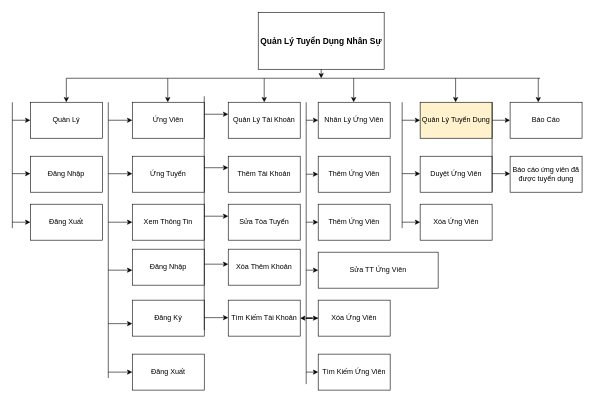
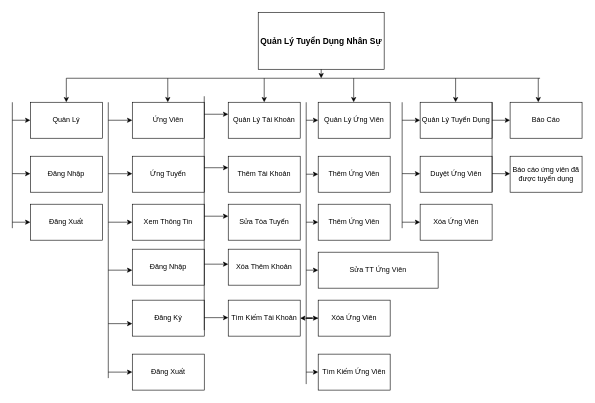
  <mxCell id="0" />
  <mxCell id="1" parent="0" />
  <mxCell id="2" value="&lt;b&gt;&lt;font style=&quot;font-size: 14px;&quot;&gt;Quản Lý Tuyển Dụng Nhân Sự&lt;/font&gt;&lt;/b&gt;" style="rounded=0;whiteSpace=wrap;html=1;" parent="1" vertex="1"><mxGeometry x="430" y="20" width="210" height="95" as="geometry" /></mxCell>
  <mxCell id="3" value="Quản Lý" style="rounded=0;whiteSpace=wrap;html=1;" parent="1" vertex="1"><mxGeometry x="50" y="170" width="120" height="60" as="geometry" /></mxCell>
  <mxCell id="4" value="Ứng Viên" style="rounded=0;whiteSpace=wrap;html=1;" parent="1" vertex="1"><mxGeometry x="220" y="170" width="120" height="60" as="geometry" /></mxCell>
  <mxCell id="5" value="Quản Lý Tài Khoản" style="rounded=0;whiteSpace=wrap;html=1;" parent="1" vertex="1"><mxGeometry x="380" y="170" width="120" height="60" as="geometry" /></mxCell>
- <mxCell id="6" value="Nhân Lý Ứng Viên" style="rounded=0;whiteSpace=wrap;html=1;" parent="1" vertex="1"><mxGeometry x="530" y="170" width="120" height="60" as="geometry" /></mxCell>
- <mxCell id="7" value="Quản Lý Tuyển Dụng" style="rounded=0;whiteSpace=wrap;html=1;fillColor=#fff2cc;" parent="1" vertex="1"><mxGeometry x="700" y="170" width="120" height="60" as="geometry" /></mxCell>
+ <mxCell id="6" value="Quản Lý Ứng Viên" style="rounded=0;whiteSpace=wrap;html=1;" parent="1" vertex="1"><mxGeometry x="530" y="170" width="120" height="60" as="geometry" /></mxCell>
+ <mxCell id="7" value="Quản Lý Tuyển Dụng" style="rounded=0;whiteSpace=wrap;html=1;" parent="1" vertex="1"><mxGeometry x="700" y="170" width="120" height="60" as="geometry" /></mxCell>
  <mxCell id="8" value="Báo Cáo" style="rounded=0;whiteSpace=wrap;html=1;" parent="1" vertex="1"><mxGeometry x="850" y="170" width="120" height="60" as="geometry" /></mxCell>
  <mxCell id="9" value="" style="endArrow=none;html=1;rounded=0;" parent="1" edge="1"><mxGeometry width="50" height="50" relative="1" as="geometry"><mxPoint x="110" y="130" as="sourcePoint" /><mxPoint x="900" y="130" as="targetPoint" /></mxGeometry></mxCell>
  <mxCell id="10" value="" style="endArrow=classic;html=1;rounded=0;entryX=0.5;entryY=0;entryDx=0;entryDy=0;" parent="1" target="3" edge="1"><mxGeometry width="50" height="50" relative="1" as="geometry"><mxPoint x="110" y="130" as="sourcePoint" /><mxPoint x="110" y="40" as="targetPoint" /></mxGeometry></mxCell>
  <mxCell id="11" value="" style="endArrow=classic;html=1;rounded=0;entryX=0.5;entryY=0;entryDx=0;entryDy=0;" parent="1" edge="1"><mxGeometry width="50" height="50" relative="1" as="geometry"><mxPoint x="279.17" y="130" as="sourcePoint" /><mxPoint x="279.17" y="170" as="targetPoint" /></mxGeometry></mxCell>
  <mxCell id="12" value="" style="endArrow=classic;html=1;rounded=0;entryX=0.5;entryY=0;entryDx=0;entryDy=0;" parent="1" edge="1"><mxGeometry width="50" height="50" relative="1" as="geometry"><mxPoint x="440" y="130" as="sourcePoint" /><mxPoint x="440" y="170" as="targetPoint" /></mxGeometry></mxCell>
  <mxCell id="13" value="" style="endArrow=classic;html=1;rounded=0;entryX=0.5;entryY=0;entryDx=0;entryDy=0;" parent="1" edge="1"><mxGeometry width="50" height="50" relative="1" as="geometry"><mxPoint x="589.17" y="130" as="sourcePoint" /><mxPoint x="589.17" y="170" as="targetPoint" /></mxGeometry></mxCell>
  <mxCell id="14" value="" style="endArrow=classic;html=1;rounded=0;entryX=0.5;entryY=0;entryDx=0;entryDy=0;" parent="1" edge="1"><mxGeometry width="50" height="50" relative="1" as="geometry"><mxPoint x="759.17" y="130" as="sourcePoint" /><mxPoint x="759.17" y="170" as="targetPoint" /></mxGeometry></mxCell>
  <mxCell id="15" value="" style="endArrow=classic;html=1;rounded=0;entryX=0.5;entryY=0;entryDx=0;entryDy=0;" parent="1" edge="1"><mxGeometry width="50" height="50" relative="1" as="geometry"><mxPoint x="897" y="130" as="sourcePoint" /><mxPoint x="897" y="170" as="targetPoint" /></mxGeometry></mxCell>
  <mxCell id="16" value="" style="endArrow=classic;html=1;rounded=0;exitX=0.5;exitY=1;exitDx=0;exitDy=0;" parent="1" source="2" edge="1"><mxGeometry width="50" height="50" relative="1" as="geometry"><mxPoint x="490" y="130" as="sourcePoint" /><mxPoint x="535" y="130" as="targetPoint" /></mxGeometry></mxCell>
  <mxCell id="17" value="Đăng Nhập" style="rounded=0;whiteSpace=wrap;html=1;" parent="1" vertex="1"><mxGeometry x="50" y="260" width="120" height="60" as="geometry" /></mxCell>
  <mxCell id="18" value="Đăng Xuất" style="rounded=0;whiteSpace=wrap;html=1;" parent="1" vertex="1"><mxGeometry x="50" y="340" width="120" height="60" as="geometry" /></mxCell>
  <mxCell id="19" value="Đăng Nhập" style="rounded=0;whiteSpace=wrap;html=1;" parent="1" vertex="1"><mxGeometry x="220" y="415" width="120" height="60" as="geometry" /></mxCell>
  <mxCell id="20" value="Đăng Ký" style="rounded=0;whiteSpace=wrap;html=1;" parent="1" vertex="1"><mxGeometry x="220" y="500" width="120" height="60" as="geometry" /></mxCell>
  <mxCell id="21" value="Đăng Xuất" style="rounded=0;whiteSpace=wrap;html=1;" parent="1" vertex="1"><mxGeometry x="220" y="590" width="120" height="60" as="geometry" /></mxCell>
  <mxCell id="22" value="Ứng Tuyển" style="rounded=0;whiteSpace=wrap;html=1;" parent="1" vertex="1"><mxGeometry x="220" y="260" width="120" height="60" as="geometry" /></mxCell>
  <mxCell id="23" value="Xem Thông Tin" style="rounded=0;whiteSpace=wrap;html=1;" parent="1" vertex="1"><mxGeometry x="220" y="340" width="120" height="60" as="geometry" /></mxCell>
  <mxCell id="24" value="Thêm Tài Khoản" style="rounded=0;whiteSpace=wrap;html=1;" parent="1" vertex="1"><mxGeometry x="380" y="260" width="120" height="60" as="geometry" /></mxCell>
  <mxCell id="25" value="Sửa Tòa Tuyển" style="rounded=0;whiteSpace=wrap;html=1;" parent="1" vertex="1"><mxGeometry x="380" y="340" width="120" height="60" as="geometry" /></mxCell>
  <mxCell id="26" value="Xóa Thêm Khoản" style="rounded=0;whiteSpace=wrap;html=1;" parent="1" vertex="1"><mxGeometry x="380" y="415" width="120" height="60" as="geometry" /></mxCell>
  <mxCell id="27" value="Tìm Kiếm Tài Khoản" style="rounded=0;whiteSpace=wrap;html=1;" parent="1" vertex="1"><mxGeometry x="380" y="500" width="120" height="60" as="geometry" /></mxCell>
  <mxCell id="28" value="Thêm Ứng Viên" style="rounded=0;whiteSpace=wrap;html=1;" parent="1" vertex="1"><mxGeometry x="530" y="260" width="120" height="60" as="geometry" /></mxCell>
  <mxCell id="29" value="Sửa TT Ứng Viên" style="rounded=0;whiteSpace=wrap;html=1;" parent="1" vertex="1"><mxGeometry x="530" y="420" width="200" height="60" as="geometry" /></mxCell>
  <mxCell id="30" value="" style="edgeStyle=orthogonalEdgeStyle;rounded=0;orthogonalLoop=1;jettySize=auto;html=1;" parent="1" source="31" target="27" edge="1"><mxGeometry relative="1" as="geometry" /></mxCell>
  <mxCell id="31" value="Xóa Ứng Viên" style="rounded=0;whiteSpace=wrap;html=1;" parent="1" vertex="1"><mxGeometry x="530" y="500" width="120" height="60" as="geometry" /></mxCell>
  <mxCell id="32" value="Tìm Kiếm Ứng Viên" style="rounded=0;whiteSpace=wrap;html=1;" parent="1" vertex="1"><mxGeometry x="530" y="590" width="120" height="60" as="geometry" /></mxCell>
  <mxCell id="33" value="Thêm Ứng Viên" style="rounded=0;whiteSpace=wrap;html=1;" parent="1" vertex="1"><mxGeometry x="530" y="340" width="120" height="60" as="geometry" /></mxCell>
  <mxCell id="34" value="Duyệt Ứng Viên" style="rounded=0;whiteSpace=wrap;html=1;" parent="1" vertex="1"><mxGeometry x="700" y="260" width="120" height="60" as="geometry" /></mxCell>
  <mxCell id="35" value="Xóa Ứng Viên" style="rounded=0;whiteSpace=wrap;html=1;" parent="1" vertex="1"><mxGeometry x="700" y="340" width="120" height="60" as="geometry" /></mxCell>
  <mxCell id="36" value="Báo cáo ứng viên đã được tuyển dụng" style="rounded=0;whiteSpace=wrap;html=1;" parent="1" vertex="1"><mxGeometry x="850" y="260" width="120" height="60" as="geometry" /></mxCell>
  <mxCell id="37" value="" style="endArrow=none;html=1;rounded=0;" parent="1" edge="1"><mxGeometry width="50" height="50" relative="1" as="geometry"><mxPoint x="20" y="380" as="sourcePoint" /><mxPoint x="20" y="170" as="targetPoint" /></mxGeometry></mxCell>
  <mxCell id="38" value="" style="endArrow=classic;html=1;rounded=0;entryX=0;entryY=0.5;entryDx=0;entryDy=0;" parent="1" target="3" edge="1"><mxGeometry width="50" height="50" relative="1" as="geometry"><mxPoint x="20" y="200" as="sourcePoint" /><mxPoint x="60" y="150" as="targetPoint" /></mxGeometry></mxCell>
  <mxCell id="39" value="" style="endArrow=classic;html=1;rounded=0;entryX=0;entryY=0.5;entryDx=0;entryDy=0;" parent="1" edge="1"><mxGeometry width="50" height="50" relative="1" as="geometry"><mxPoint x="20" y="289" as="sourcePoint" /><mxPoint x="50" y="289.17" as="targetPoint" /></mxGeometry></mxCell>
  <mxCell id="40" value="" style="endArrow=classic;html=1;rounded=0;entryX=0;entryY=0.5;entryDx=0;entryDy=0;" parent="1" target="18" edge="1"><mxGeometry width="50" height="50" relative="1" as="geometry"><mxPoint x="20" y="370" as="sourcePoint" /><mxPoint x="60" y="299.17" as="targetPoint" /></mxGeometry></mxCell>
  <mxCell id="41" value="" style="endArrow=none;html=1;rounded=0;" parent="1" edge="1"><mxGeometry width="50" height="50" relative="1" as="geometry"><mxPoint x="180" y="380" as="sourcePoint" /><mxPoint x="180" y="170" as="targetPoint" /></mxGeometry></mxCell>
  <mxCell id="42" value="" style="endArrow=classic;html=1;rounded=0;entryX=0;entryY=0.5;entryDx=0;entryDy=0;" parent="1" edge="1"><mxGeometry width="50" height="50" relative="1" as="geometry"><mxPoint x="180" y="200" as="sourcePoint" /><mxPoint x="220" y="200" as="targetPoint" /></mxGeometry></mxCell>
  <mxCell id="43" value="" style="endArrow=classic;html=1;rounded=0;entryX=0;entryY=0.5;entryDx=0;entryDy=0;" parent="1" edge="1"><mxGeometry width="50" height="50" relative="1" as="geometry"><mxPoint x="180" y="289.17" as="sourcePoint" /><mxPoint x="220" y="289.17" as="targetPoint" /></mxGeometry></mxCell>
  <mxCell id="44" value="" style="endArrow=classic;html=1;rounded=0;entryX=0;entryY=0.5;entryDx=0;entryDy=0;" parent="1" edge="1"><mxGeometry width="50" height="50" relative="1" as="geometry"><mxPoint x="180" y="370" as="sourcePoint" /><mxPoint x="220" y="370" as="targetPoint" /></mxGeometry></mxCell>
  <mxCell id="45" value="" style="endArrow=none;html=1;rounded=0;" parent="1" edge="1"><mxGeometry width="50" height="50" relative="1" as="geometry"><mxPoint x="180" y="630" as="sourcePoint" /><mxPoint x="180" y="380" as="targetPoint" /></mxGeometry></mxCell>
  <mxCell id="46" value="" style="endArrow=classic;html=1;rounded=0;entryX=0;entryY=0.5;entryDx=0;entryDy=0;" parent="1" edge="1"><mxGeometry width="50" height="50" relative="1" as="geometry"><mxPoint x="180" y="450" as="sourcePoint" /><mxPoint x="220" y="450" as="targetPoint" /></mxGeometry></mxCell>
  <mxCell id="47" value="" style="endArrow=classic;html=1;rounded=0;entryX=0;entryY=0.5;entryDx=0;entryDy=0;" parent="1" edge="1"><mxGeometry width="50" height="50" relative="1" as="geometry"><mxPoint x="180" y="539.17" as="sourcePoint" /><mxPoint x="220" y="539.17" as="targetPoint" /></mxGeometry></mxCell>
  <mxCell id="48" value="" style="endArrow=classic;html=1;rounded=0;entryX=0;entryY=0.5;entryDx=0;entryDy=0;" parent="1" edge="1"><mxGeometry width="50" height="50" relative="1" as="geometry"><mxPoint x="180" y="620" as="sourcePoint" /><mxPoint x="220" y="620" as="targetPoint" /></mxGeometry></mxCell>
  <mxCell id="49" value="" style="endArrow=none;html=1;rounded=0;" parent="1" edge="1"><mxGeometry width="50" height="50" relative="1" as="geometry"><mxPoint x="340" y="370" as="sourcePoint" /><mxPoint x="340" y="160" as="targetPoint" /></mxGeometry></mxCell>
  <mxCell id="50" value="" style="endArrow=classic;html=1;rounded=0;entryX=0;entryY=0.5;entryDx=0;entryDy=0;" parent="1" edge="1"><mxGeometry width="50" height="50" relative="1" as="geometry"><mxPoint x="340" y="190" as="sourcePoint" /><mxPoint x="380" y="190" as="targetPoint" /></mxGeometry></mxCell>
  <mxCell id="51" value="" style="endArrow=classic;html=1;rounded=0;entryX=0;entryY=0.5;entryDx=0;entryDy=0;" parent="1" edge="1"><mxGeometry width="50" height="50" relative="1" as="geometry"><mxPoint x="340" y="279.17" as="sourcePoint" /><mxPoint x="380" y="279.17" as="targetPoint" /></mxGeometry></mxCell>
  <mxCell id="52" value="" style="endArrow=classic;html=1;rounded=0;entryX=0;entryY=0.5;entryDx=0;entryDy=0;" parent="1" edge="1"><mxGeometry width="50" height="50" relative="1" as="geometry"><mxPoint x="340" y="360" as="sourcePoint" /><mxPoint x="380" y="360" as="targetPoint" /></mxGeometry></mxCell>
  <mxCell id="53" value="" style="endArrow=none;html=1;rounded=0;" parent="1" edge="1"><mxGeometry width="50" height="50" relative="1" as="geometry"><mxPoint x="340" y="550" as="sourcePoint" /><mxPoint x="340" y="370" as="targetPoint" /></mxGeometry></mxCell>
  <mxCell id="54" value="" style="endArrow=classic;html=1;rounded=0;entryX=0;entryY=0.5;entryDx=0;entryDy=0;" parent="1" edge="1"><mxGeometry width="50" height="50" relative="1" as="geometry"><mxPoint x="340" y="440" as="sourcePoint" /><mxPoint x="380" y="440" as="targetPoint" /></mxGeometry></mxCell>
  <mxCell id="55" value="" style="endArrow=classic;html=1;rounded=0;entryX=0;entryY=0.5;entryDx=0;entryDy=0;" parent="1" edge="1"><mxGeometry width="50" height="50" relative="1" as="geometry"><mxPoint x="340" y="529.17" as="sourcePoint" /><mxPoint x="380" y="529.17" as="targetPoint" /></mxGeometry></mxCell>
  <mxCell id="56" value="" style="endArrow=none;html=1;rounded=0;" parent="1" edge="1"><mxGeometry width="50" height="50" relative="1" as="geometry"><mxPoint x="510" y="640" as="sourcePoint" /><mxPoint x="510" y="170" as="targetPoint" /></mxGeometry></mxCell>
  <mxCell id="57" value="" style="endArrow=classic;html=1;rounded=0;entryX=0;entryY=0.5;entryDx=0;entryDy=0;" parent="1" target="6" edge="1"><mxGeometry width="50" height="50" relative="1" as="geometry"><mxPoint x="510" y="200" as="sourcePoint" /><mxPoint x="560" y="150" as="targetPoint" /></mxGeometry></mxCell>
  <mxCell id="58" value="" style="endArrow=classic;html=1;rounded=0;entryX=0;entryY=0.5;entryDx=0;entryDy=0;" parent="1" target="28" edge="1"><mxGeometry width="50" height="50" relative="1" as="geometry"><mxPoint x="510" y="290" as="sourcePoint" /><mxPoint x="540" y="210" as="targetPoint" /></mxGeometry></mxCell>
  <mxCell id="59" value="" style="endArrow=classic;html=1;rounded=0;entryX=0;entryY=0.5;entryDx=0;entryDy=0;" parent="1" target="33" edge="1"><mxGeometry width="50" height="50" relative="1" as="geometry"><mxPoint x="510" y="370" as="sourcePoint" /><mxPoint x="560" y="320" as="targetPoint" /></mxGeometry></mxCell>
  <mxCell id="60" value="" style="endArrow=classic;html=1;rounded=0;entryX=0;entryY=0.5;entryDx=0;entryDy=0;" parent="1" target="29" edge="1"><mxGeometry width="50" height="50" relative="1" as="geometry"><mxPoint x="510" y="450" as="sourcePoint" /><mxPoint x="560" y="410" as="targetPoint" /></mxGeometry></mxCell>
  <mxCell id="61" value="" style="endArrow=classic;html=1;rounded=0;entryX=0;entryY=0.5;entryDx=0;entryDy=0;" parent="1" target="31" edge="1"><mxGeometry width="50" height="50" relative="1" as="geometry"><mxPoint x="510" y="530" as="sourcePoint" /><mxPoint x="560" y="490" as="targetPoint" /></mxGeometry></mxCell>
  <mxCell id="62" value="" style="endArrow=classic;html=1;rounded=0;entryX=0;entryY=0.5;entryDx=0;entryDy=0;" parent="1" target="32" edge="1"><mxGeometry width="50" height="50" relative="1" as="geometry"><mxPoint x="510" y="620" as="sourcePoint" /><mxPoint x="560" y="570" as="targetPoint" /></mxGeometry></mxCell>
  <mxCell id="63" value="" style="endArrow=none;html=1;rounded=0;" parent="1" edge="1"><mxGeometry width="50" height="50" relative="1" as="geometry"><mxPoint x="670" y="380" as="sourcePoint" /><mxPoint x="670" y="170" as="targetPoint" /></mxGeometry></mxCell>
  <mxCell id="64" value="" style="endArrow=classic;html=1;rounded=0;entryX=0;entryY=0.5;entryDx=0;entryDy=0;" parent="1" edge="1"><mxGeometry width="50" height="50" relative="1" as="geometry"><mxPoint x="670" y="200" as="sourcePoint" /><mxPoint x="700" y="200" as="targetPoint" /></mxGeometry></mxCell>
  <mxCell id="65" value="" style="endArrow=classic;html=1;rounded=0;entryX=0;entryY=0.5;entryDx=0;entryDy=0;" parent="1" edge="1"><mxGeometry width="50" height="50" relative="1" as="geometry"><mxPoint x="670" y="289" as="sourcePoint" /><mxPoint x="700" y="289.17" as="targetPoint" /></mxGeometry></mxCell>
  <mxCell id="66" value="" style="endArrow=classic;html=1;rounded=0;entryX=0;entryY=0.5;entryDx=0;entryDy=0;" parent="1" edge="1"><mxGeometry width="50" height="50" relative="1" as="geometry"><mxPoint x="670" y="370" as="sourcePoint" /><mxPoint x="700" y="370" as="targetPoint" /></mxGeometry></mxCell>
  <mxCell id="67" value="" style="endArrow=none;html=1;rounded=0;" parent="1" edge="1"><mxGeometry width="50" height="50" relative="1" as="geometry"><mxPoint x="820" y="320" as="sourcePoint" /><mxPoint x="820" y="170" as="targetPoint" /></mxGeometry></mxCell>
  <mxCell id="68" value="" style="endArrow=classic;html=1;rounded=0;entryX=0;entryY=0.5;entryDx=0;entryDy=0;" parent="1" edge="1"><mxGeometry width="50" height="50" relative="1" as="geometry"><mxPoint x="820" y="200" as="sourcePoint" /><mxPoint x="850" y="200" as="targetPoint" /></mxGeometry></mxCell>
  <mxCell id="69" value="" style="endArrow=classic;html=1;rounded=0;entryX=0;entryY=0.5;entryDx=0;entryDy=0;" parent="1" edge="1"><mxGeometry width="50" height="50" relative="1" as="geometry"><mxPoint x="820" y="289" as="sourcePoint" /><mxPoint x="850" y="289.17" as="targetPoint" /></mxGeometry></mxCell>
